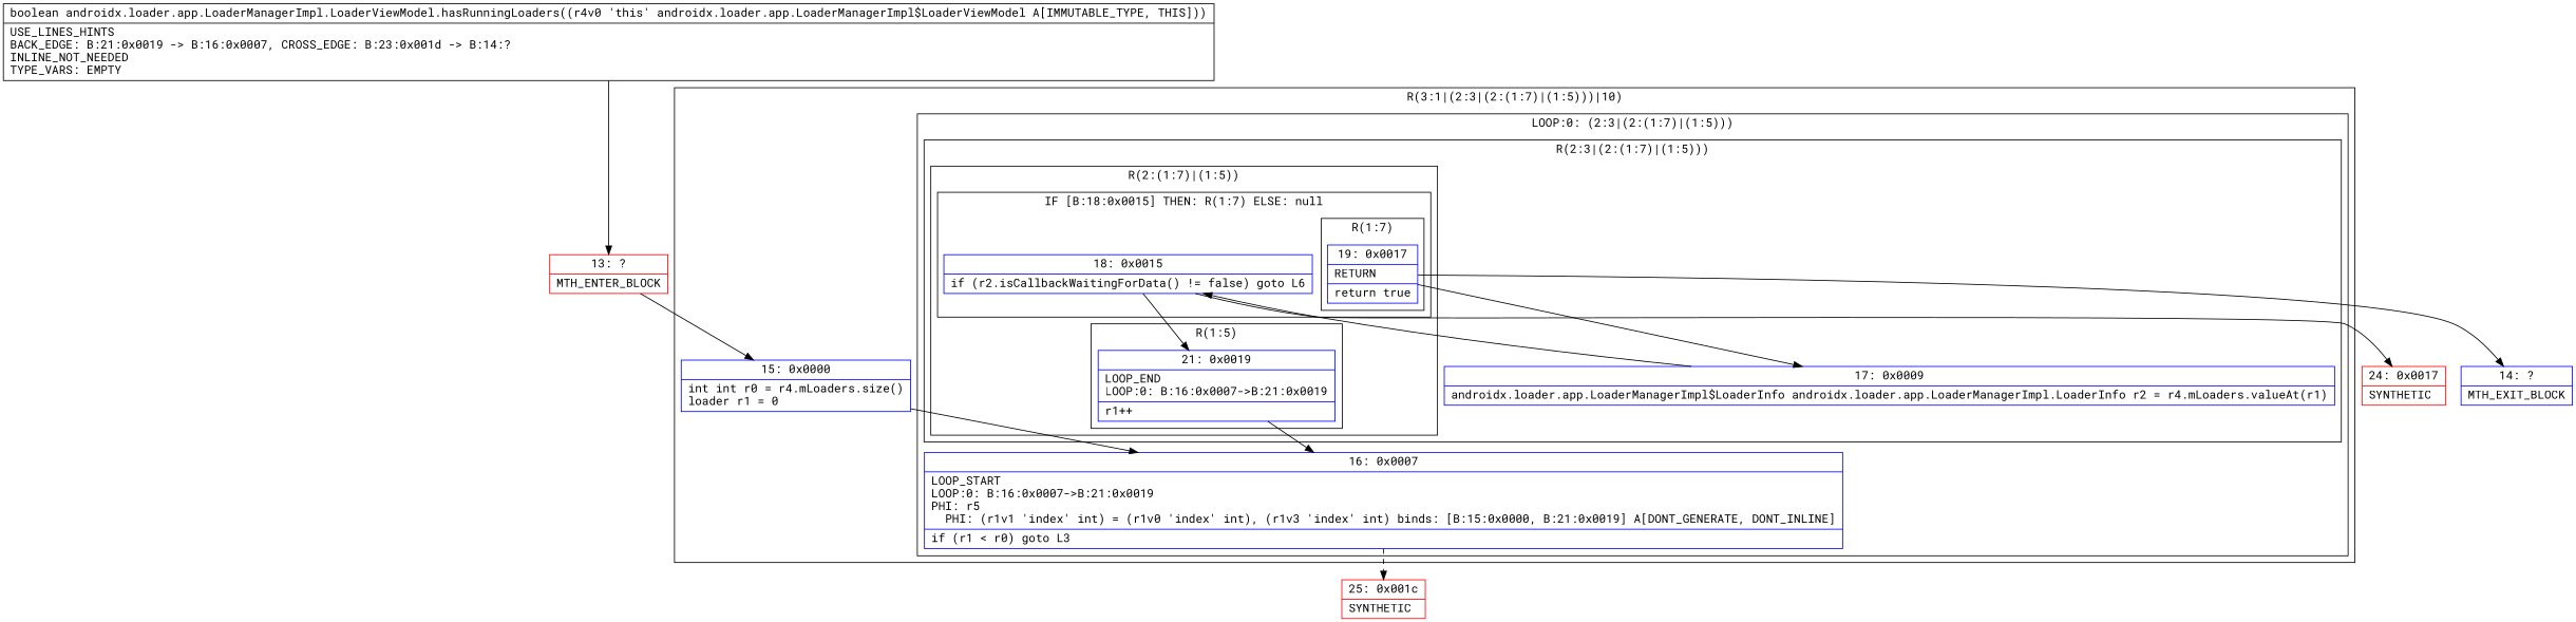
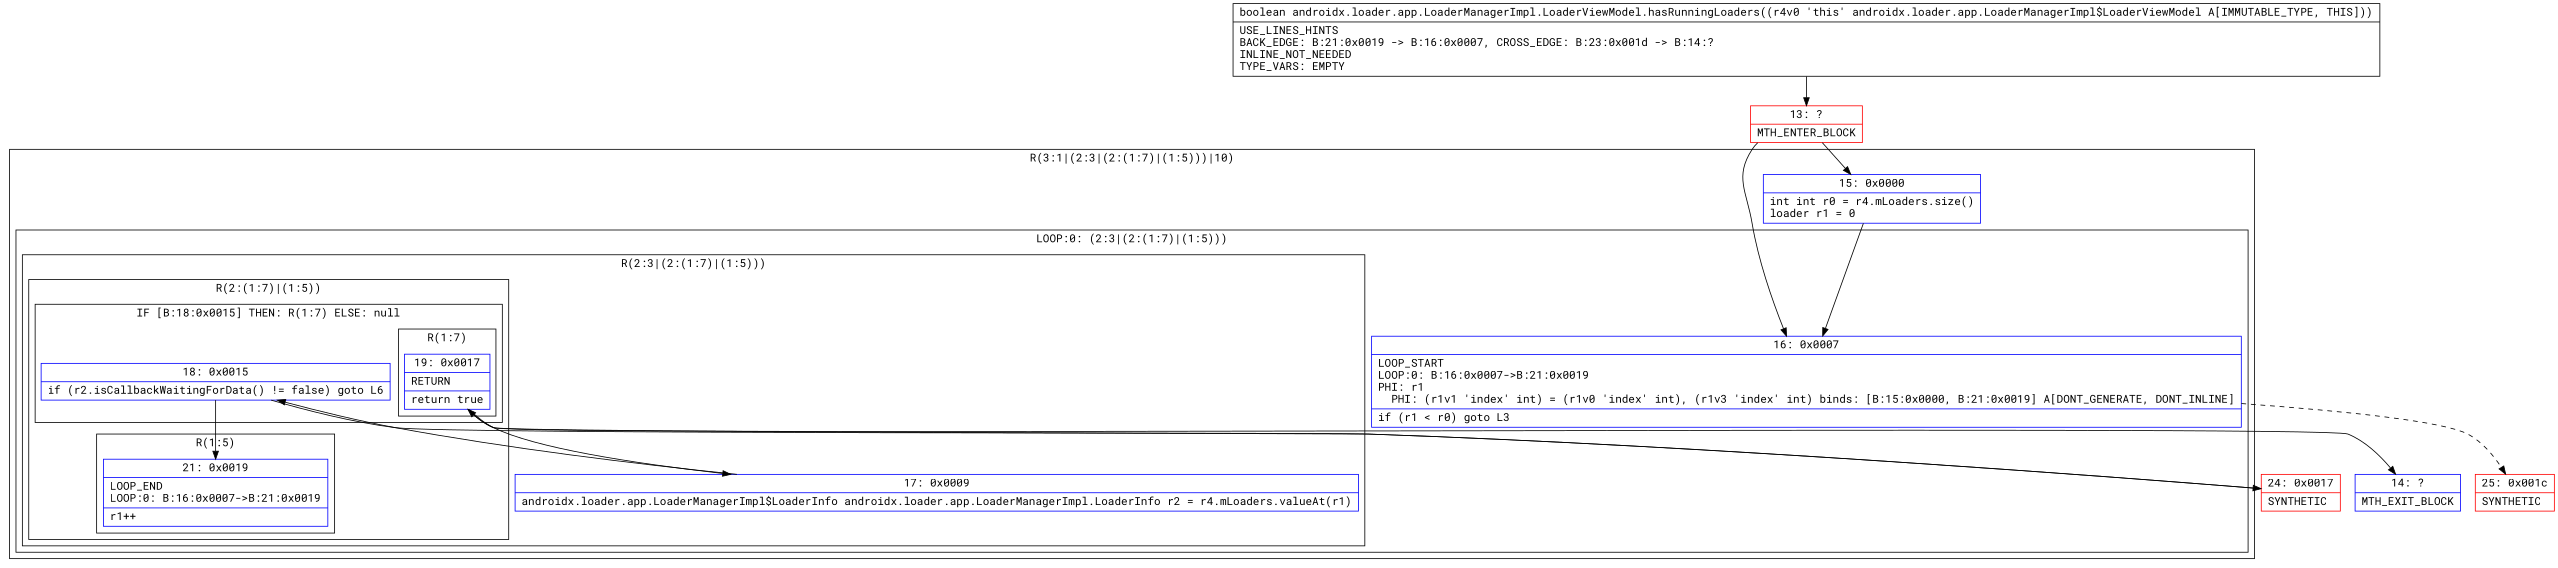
  digraph {
    fontname="Roboto Mono"
    node [color=blue fontname="Roboto Mono" shape=record]
    edge [fontname="Roboto Mono"]
    n1 [label="{19\:\ 0x0017|RETURN\l|return true\l}"]
    n2 [label="{18\:\ 0x0015|if (r2.isCallbackWaitingForData() != false) goto L6\l}"]
    n3 [label="{21\:\ 0x0019|LOOP_END\lLOOP:0: B:16:0x0007\-\>B:21:0x0019\l|r1++\l}"]
    n4 [label="{17\:\ 0x0009|androidx.loader.app.LoaderManagerImpl$LoaderInfo androidx.loader.app.LoaderManagerImpl.LoaderInfo r2 = r4.mLoaders.valueAt(r1)\l}"]
-   n5 [label="{16\:\ 0x0007|LOOP_START\lLOOP:0: B:16:0x0007\-\>B:21:0x0019\lPHI: r5 \l  PHI: (r1v1 'index' int) = (r1v0 'index' int), (r1v3 'index' int) binds: [B:15:0x0000, B:21:0x0019] A[DONT_GENERATE, DONT_INLINE]\l|if (r1 \< r0) goto L3\l}"]
+   n5 [label="{16\:\ 0x0007|LOOP_START\lLOOP:0: B:16:0x0007\-\>B:21:0x0019\lPHI: r1 \l  PHI: (r1v1 'index' int) = (r1v0 'index' int), (r1v3 'index' int) binds: [B:15:0x0000, B:21:0x0019] A[DONT_GENERATE, DONT_INLINE]\l|if (r1 \< r0) goto L3\l}"]
    n6 [label="{15\:\ 0x0000|int int r0 = r4.mLoaders.size()\lloader r1 = 0\l}"]
    n7 [label="{14\:\ ?|MTH_EXIT_BLOCK\l}"]
    n8 [color=red label="{24\:\ 0x0017|SYNTHETIC\l}"]
    n9 [color=red label="{25\:\ 0x001c|SYNTHETIC\l}"]
    n10 [color=red label="{13\:\ ?|MTH_ENTER_BLOCK\l}"]
    n11 [label="{boolean androidx.loader.app.LoaderManagerImpl.LoaderViewModel.hasRunningLoaders((r4v0 'this' androidx.loader.app.LoaderManagerImpl$LoaderViewModel A[IMMUTABLE_TYPE, THIS]))  | USE_LINES_HINTS\lBACK_EDGE: B:21:0x0019 \-\> B:16:0x0007, CROSS_EDGE: B:23:0x001d \-\> B:14:?\lINLINE_NOT_NEEDED\lTYPE_VARS: EMPTY\l}" color=""]
    subgraph cluster_1 {
      label="R(3:1|(2:3|(2:(1:7)|(1:5)))|10)"
      n6
      subgraph cluster_2 {
        label="LOOP:0: (2:3|(2:(1:7)|(1:5)))"
        n5
        subgraph cluster_3 {
          label="R(2:3|(2:(1:7)|(1:5)))"
          n4
          subgraph cluster_4 {
            label="R(2:(1:7)|(1:5))"
            subgraph cluster_5 {
              label="IF [B:18:0x0015] THEN: R(1:7) ELSE: null"
              n2
              subgraph cluster_6 {
                label="R(1:7)"
                n1
              }
            }
            subgraph cluster_7 {
              label="R(1:5)"
              n3
            }
          }
        }
      }
    }
    n1 -> n4
    n1 -> n7
    n2 -> n3 [style=solid]
    n2 -> n8
-   n3 -> n5
+   n10 -> n5
    n4 -> n2
    n5 -> n9 [style=dashed]
    n6 -> n5
+   n8 -> n1
    n10 -> n6
    n11 -> n10
  }
